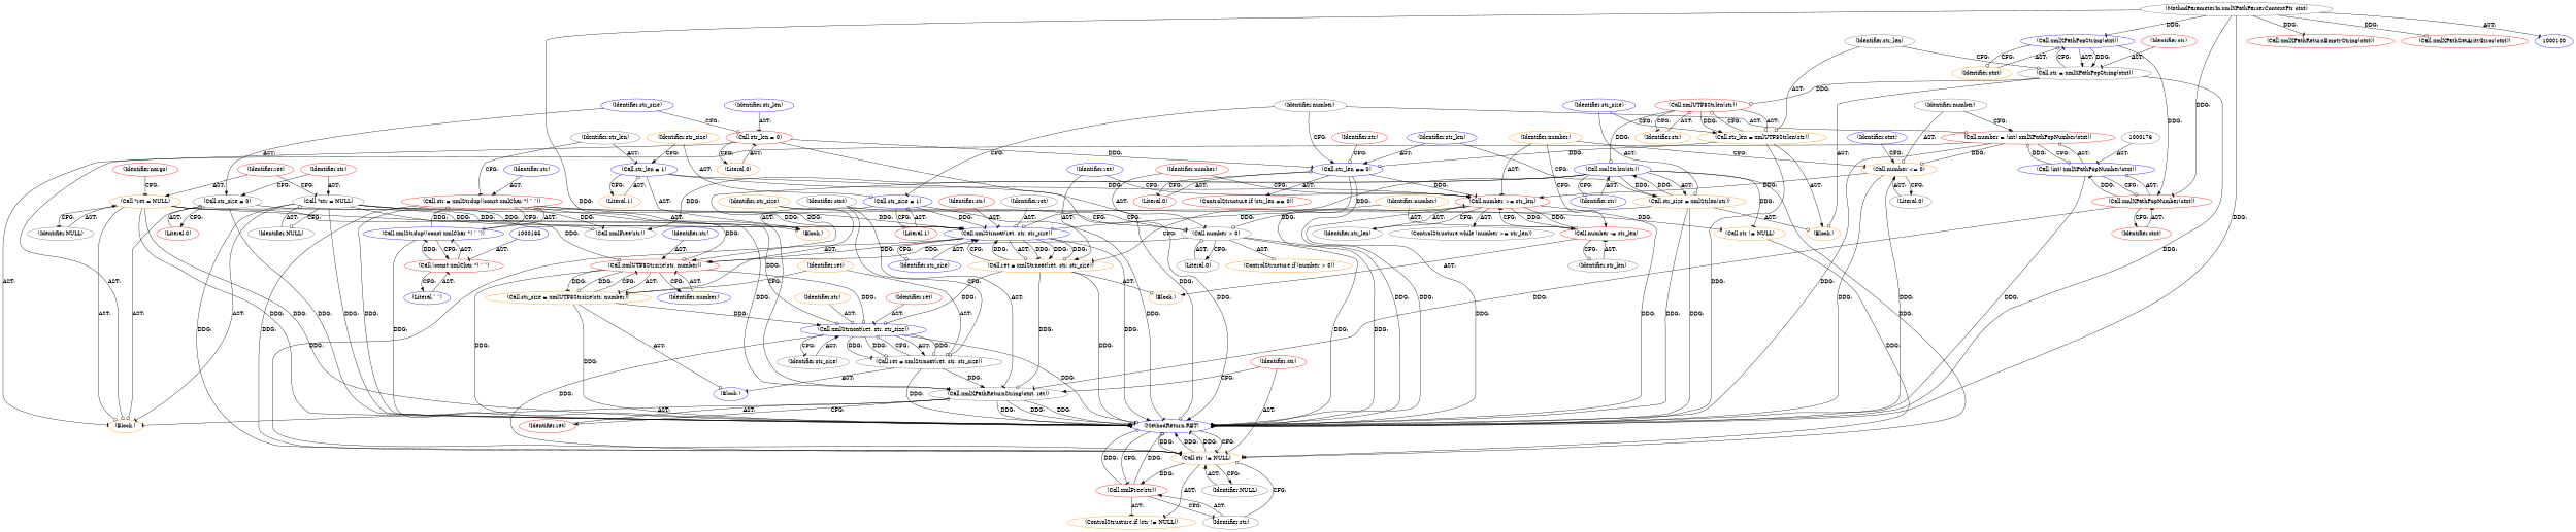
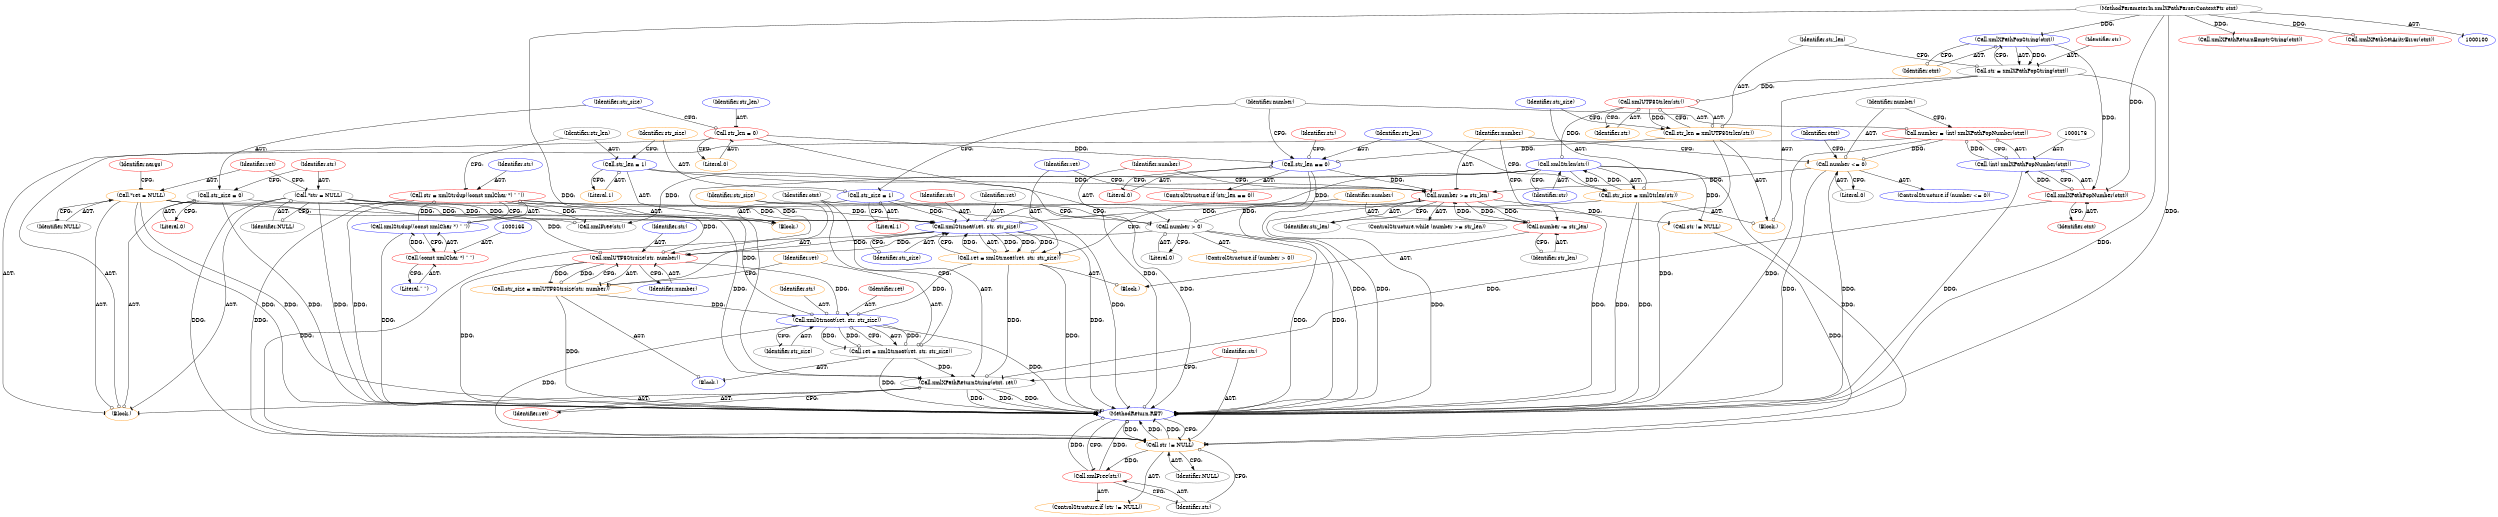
  digraph {
    node [color=red]
    edge [arrowhead=odot]
    n1 [color=blue label="(Call,xmlStrncat(ret, str, str_size))"]
    n2 [color=gray40 label="(Call,ret = xmlStrncat(ret, str, str_size))"]
    n3 [color=darkorange label="(Call,str != NULL)"]
    n4 [color=blue label="(MethodReturn,RET)"]
    n5 [color=gray40 label="(Identifier,str_size)"]
    n6 [color=gray40 label="(Call,xmlXPathReturnString(ctxt, ret))"]
    n7 [color=blue label="(Block,)"]
    n8 [label="(Call,xmlFree(str))"]
    n9 [color=gray40 label="(Identifier,NULL)"]
    n10 [color=darkorange label="(ControlStructure,if (str != NULL))"]
    n11 [color=darkorange label="(Call,ret = xmlStrncat(ret, str, str_size))"]
    n12 [color=blue label="(Call,xmlStrncat(ret, str, str_size))"]
    n13 [color=darkorange label="(Block,)"]
    n14 [label="(Call,xmlUTF8Strsize(str, number))"]
    n15 [color=blue label="(Identifier,str_size)"]
    n16 [color=darkorange label="(Block,)"]
    n17 [label="(Identifier,ret)"]
    n18 [color=darkorange label="(Call,str_size = xmlUTF8Strsize(str, number))"]
    n19 [color=blue label="(Identifier,number)"]
    n20 [color=darkorange label="(Call,*ret = NULL)"]
    n21 [color=gray40 label="(Identifier,NULL)"]
    n22 [color=gray40 label="(Call,*str = NULL)"]
    n23 [color=darkorange label="(Call,str != NULL)"]
    n24 [color=gray40 label="(Call,xmlFree(str))"]
    n25 [color=gray40 label="(Identifier,NULL)"]
    n26 [color=blue label="(Call,xmlStrlen(str))"]
    n27 [color=darkorange label="(Call,str_size = xmlStrlen(str))"]
    n28 [color=blue label="(Identifier,str)"]
    n29 [color=darkorange label="(Block,)"]
    n30 [label="(Call,xmlUTF8Strlen(str))"]
    n31 [color=darkorange label="(Call,str_len = xmlUTF8Strlen(str))"]
    n32 [color=darkorange label="(Identifier,str)"]
    n33 [color=blue label="(Call,str_len == 0)"]
    n34 [color=gray40 label="(Call,str = xmlXPathPopString(ctxt))"]
    n35 [color=blue label="(Call,xmlXPathPopString(ctxt))"]
    n36 [label="(Call,xmlXPathPopNumber(ctxt))"]
    n37 [color=darkorange label="(Identifier,ctxt)"]
    n38 [color=blue label="(Call,(int) xmlXPathPopNumber(ctxt))"]
    n39 [label="(Identifier,ctxt)"]
    n40 [color=gray40 label="(MethodParameterIn,xmlXPathParserContextPtr ctxt)"]
    n41 [label="(Call,xmlXPathReturnEmptyString(ctxt))"]
    n42 [label="(Call,xmlXPathSetArityError(ctxt))"]
    1000100 [color=blue]
    n44 [label="(Call,str = xmlStrdup((const xmlChar *) \" \"))"]
    n45 [color=blue label="(Call,xmlStrdup((const xmlChar *) \" \"))"]
    n46 [color=darkorange label="(Block,)"]
    n47 [label="(Call,(const xmlChar *) \" \")"]
    n48 [color=blue label="(Literal,\" \")"]
    n49 [color=blue label="(Call,str_size = 1)"]
    n50 [label="(Literal,1)"]
    n51 [color=gray40 label="(Call,str_size = 0)"]
    n52 [label="(Literal,0)"]
    n53 [color=gray40 label="(Call,number > 0)"]
    n54 [color=gray40 label="(Literal,0)"]
    n55 [color=darkorange label="(ControlStructure,if (number > 0))"]
    n56 [label="(Call,number >= str_len)"]
    n57 [label="(Call,number -= str_len)"]
    n58 [color=gray40 label="(Identifier,str_len)"]
    n59 [color=gray40 label="(ControlStructure,while (number >= str_len))"]
    n60 [color=gray40 label="(Identifier,str_len)"]
    n61 [color=darkorange label="(Call,number <= 0)"]
    n62 [color=gray40 label="(Literal,0)"]
+   n63 [color=blue label="(ControlStructure,if (number <= 0))"]
    n64 [label="(Call,number = (int) xmlXPathPopNumber(ctxt))"]
    n65 [color=blue label="(Call,str_len = 1)"]
    n66 [color=darkorange label="(Literal,1)"]
    n67 [label="(Literal,0)"]
    n68 [label="(ControlStructure,if (str_len == 0))"]
    n69 [label="(Call,str_len = 0)"]
    n70 [color=darkorange label="(Literal,0)"]
    n71 [color=gray40 label="(Identifier,str)"]
    n72 [color=darkorange label="(Identifier,number)"]
    n73 [color=darkorange label="(Identifier,str)"]
    n74 [label="(Identifier,str)"]
    n75 [color=gray40 label="(Identifier,number)"]
    n76 [label="(Identifier,ret)"]
    n77 [color=blue label="(Identifier,str_size)"]
    n78 [label="(Identifier,str)"]
    n79 [label="(Identifier,ret)"]
    n80 [label="(Identifier,str)"]
    n81 [label="(Identifier,nargs)"]
    n82 [color=blue label="(Identifier,ctxt)"]
    n83 [color=darkorange label="(Identifier,str_size)"]
    n84 [color=gray40 label="(Identifier,number)"]
    n85 [color=blue label="(Identifier,ret)"]
    n86 [color=darkorange label="(Identifier,ret)"]
    n87 [label="(Identifier,number)"]
    n88 [color=blue label="(Identifier,str)"]
    n89 [color=blue label="(Identifier,str)"]
    n90 [label="(Identifier,str)"]
    n91 [color=gray40 label="(Identifier,str_len)"]
    n92 [color=blue label="(Identifier,str_len)"]
    n93 [color=gray40 label="(Identifier,ret)"]
    n94 [color=darkorange label="(Identifier,number)"]
    n95 [label="(Identifier,str)"]
    n96 [color=gray40 label="(Identifier,ctxt)"]
    n97 [color=blue label="(Identifier,str_len)"]
    n98 [color=darkorange label="(Identifier,str_size)"]
    n99 [color=gray40 label="(Identifier,str_len)"]
    n100 [color=blue label="(Identifier,str_size)"]
    1000165 [color=blue]
    1000176 [color=gray40]
    n1 -> n2 [arrowhead=normal label="AST: "]
    n1 -> n2 [label="DDG: "]
    n1 -> n2 [arrowhead=tee label="DDG: "]
    n1 -> n2 [label="DDG: "]
    n1 -> n3 [arrowhead=tee label="DDG: "]
    n1 -> n4 [label="DDG: "]
    n1 -> n5 [arrowhead=tee label="CFG: "]
    n2 -> n1 [label="CFG: "]
    n2 -> n4 [arrowhead=normal label="DDG: "]
    n2 -> n6 [arrowhead=normal label="DDG: "]
    n2 -> n7 [arrowhead=tee label="AST: "]
    n3 -> n4 [label="DDG: "]
    n3 -> n4 [arrowhead=normal label="DDG: "]
    n3 -> n4 [arrowhead=tee label="DDG: "]
    n3 -> n8 [arrowhead=normal label="DDG: "]
    n3 -> n9 [arrowhead=normal label="CFG: "]
    n3 -> n10 [arrowhead=tee label="AST: "]
    n4 -> n3 [arrowhead=tee label="CFG: "]
    n4 -> n8 [arrowhead=tee label="CFG: "]
    n5 -> n1 [arrowhead=normal label="AST: "]
    n6 -> n4 [label="DDG: "]
    n6 -> n4 [arrowhead=normal label="DDG: "]
    n6 -> n4 [label="DDG: "]
    n6 -> n16 [arrowhead=tee label="AST: "]
    n6 -> n17 [arrowhead=normal label="CFG: "]
    n8 -> n4 [label="DDG: "]
    n8 -> n4 [label="DDG: "]
    n8 -> n10 [arrowhead=tee label="AST: "]
    n8 -> n71 [arrowhead=tee label="CFG: "]
    n9 -> n3 [arrowhead=normal label="AST: "]
    n11 -> n1 [label="DDG: "]
    n11 -> n4 [arrowhead=tee label="DDG: "]
    n11 -> n6 [label="DDG: "]
    n11 -> n12 [arrowhead=normal label="CFG: "]
    n11 -> n12 [arrowhead=normal label="DDG: "]
    n11 -> n13 [label="AST: "]
    n12 -> n3 [arrowhead=tee label="DDG: "]
    n12 -> n4 [arrowhead=normal label="DDG: "]
    n12 -> n11 [label="AST: "]
    n12 -> n11 [arrowhead=tee label="DDG: "]
    n12 -> n11 [arrowhead=normal label="DDG: "]
    n12 -> n11 [label="DDG: "]
    n12 -> n14 [arrowhead=normal label="DDG: "]
    n12 -> n15 [label="CFG: "]
    n14 -> n1 [label="DDG: "]
    n14 -> n4 [label="DDG: "]
    n14 -> n18 [arrowhead=tee label="AST: "]
    n14 -> n18 [arrowhead=tee label="DDG: "]
    n14 -> n18 [label="DDG: "]
    n14 -> n19 [arrowhead=normal label="CFG: "]
    n15 -> n12 [arrowhead=normal label="AST: "]
    n17 -> n6 [label="AST: "]
    n18 -> n1 [arrowhead=normal label="DDG: "]
    n18 -> n4 [arrowhead=tee label="DDG: "]
    n18 -> n7 [label="AST: "]
    n18 -> n14 [arrowhead=tee label="CFG: "]
    n19 -> n14 [arrowhead=tee label="AST: "]
    n20 -> n1 [label="DDG: "]
    n20 -> n4 [arrowhead=tee label="DDG: "]
    n20 -> n4 [arrowhead=normal label="DDG: "]
    n20 -> n6 [arrowhead=normal label="DDG: "]
    n20 -> n12 [label="DDG: "]
    n20 -> n16 [label="AST: "]
    n20 -> n21 [arrowhead=tee label="CFG: "]
    n21 -> n20 [arrowhead=normal label="AST: "]
    n22 -> n3 [label="DDG: "]
    n22 -> n4 [label="DDG: "]
    n22 -> n12 [label="DDG: "]
    n22 -> n14 [label="DDG: "]
    n22 -> n16 [arrowhead=tee label="AST: "]
    n22 -> n23 [arrowhead=tee label="DDG: "]
    n22 -> n24 [label="DDG: "]
    n22 -> n25 [label="CFG: "]
    n23 -> n3 [arrowhead=tee label="DDG: "]
    n25 -> n22 [label="AST: "]
    n26 -> n3 [arrowhead=normal label="DDG: "]
    n26 -> n12 [label="DDG: "]
    n26 -> n14 [arrowhead=normal label="DDG: "]
    n26 -> n23 [arrowhead=tee label="DDG: "]
    n26 -> n24 [arrowhead=normal label="DDG: "]
    n26 -> n27 [arrowhead=normal label="AST: "]
    n26 -> n27 [label="DDG: "]
    n26 -> n28 [label="CFG: "]
    n27 -> n4 [arrowhead=normal label="DDG: "]
    n27 -> n4 [arrowhead=tee label="DDG: "]
    n27 -> n12 [label="DDG: "]
    n27 -> n26 [arrowhead=normal label="DDG: "]
    n27 -> n29 [label="AST: "]
    n28 -> n26 [arrowhead=normal label="AST: "]
    n30 -> n26 [label="DDG: "]
    n30 -> n31 [label="AST: "]
    n30 -> n31 [arrowhead=normal label="DDG: "]
    n30 -> n32 [arrowhead=tee label="CFG: "]
    n31 -> n4 [label="DDG: "]
    n31 -> n29 [arrowhead=normal label="AST: "]
    n31 -> n30 [label="CFG: "]
    n31 -> n33 [label="DDG: "]
    n32 -> n30 [label="AST: "]
    n33 -> n4 [arrowhead=tee label="DDG: "]
    n33 -> n4 [label="DDG: "]
    n33 -> n56 [arrowhead=tee label="DDG: "]
    n33 -> n67 [arrowhead=tee label="CFG: "]
    n33 -> n68 [arrowhead=normal label="AST: "]
    n34 -> n4 [label="DDG: "]
    n34 -> n29 [label="AST: "]
    n34 -> n30 [label="DDG: "]
    n34 -> n35 [arrowhead=tee label="CFG: "]
    n35 -> n34 [arrowhead=normal label="AST: "]
    n35 -> n34 [arrowhead=normal label="DDG: "]
    n35 -> n36 [arrowhead=normal label="DDG: "]
    n35 -> n37 [label="CFG: "]
    n36 -> n6 [arrowhead=tee label="DDG: "]
    n36 -> n38 [label="AST: "]
    n36 -> n38 [arrowhead=tee label="DDG: "]
    n36 -> n39 [arrowhead=normal label="CFG: "]
    n37 -> n35 [label="AST: "]
    n38 -> n4 [arrowhead=tee label="DDG: "]
    n38 -> n36 [label="CFG: "]
    n38 -> n64 [label="AST: "]
    n38 -> n64 [label="DDG: "]
    n39 -> n36 [arrowhead=tee label="AST: "]
    n40 -> n4 [arrowhead=tee label="DDG: "]
    n40 -> n6 [arrowhead=tee label="DDG: "]
    n40 -> n35 [arrowhead=tee label="DDG: "]
    n40 -> n36 [arrowhead=tee label="DDG: "]
    n40 -> n41 [arrowhead=tee label="DDG: "]
    n40 -> n42 [label="DDG: "]
    n40 -> 1000100 [arrowhead=tee label="AST: "]
    n44 -> n3 [arrowhead=tee label="DDG: "]
    n44 -> n4 [label="DDG: "]
    n44 -> n12 [arrowhead=normal label="DDG: "]
    n44 -> n14 [label="DDG: "]
    n44 -> n24 [arrowhead=tee label="DDG: "]
    n44 -> n45 [label="CFG: "]
    n44 -> n46 [label="AST: "]
    n45 -> n4 [arrowhead=tee label="DDG: "]
    n45 -> n44 [label="AST: "]
    n45 -> n44 [label="DDG: "]
    n45 -> n47 [arrowhead=normal label="CFG: "]
    n47 -> n45 [arrowhead=tee label="AST: "]
    n47 -> n45 [arrowhead=tee label="DDG: "]
    n47 -> n48 [arrowhead=normal label="CFG: "]
    n48 -> n47 [arrowhead=tee label="AST: "]
    n49 -> n4 [arrowhead=tee label="DDG: "]
    n49 -> n12 [arrowhead=tee label="DDG: "]
    n49 -> n46 [arrowhead=normal label="AST: "]
    n49 -> n50 [label="CFG: "]
    n50 -> n49 [label="AST: "]
    n51 -> n4 [label="DDG: "]
    n51 -> n12 [arrowhead=normal label="DDG: "]
    n51 -> n16 [label="AST: "]
    n51 -> n52 [arrowhead=normal label="CFG: "]
    n52 -> n51 [label="AST: "]
    n53 -> n4 [arrowhead=tee label="DDG: "]
    n53 -> n4 [arrowhead=tee label="DDG: "]
    n53 -> n14 [label="DDG: "]
    n53 -> n54 [arrowhead=normal label="CFG: "]
    n53 -> n55 [label="AST: "]
    n54 -> n53 [label="AST: "]
    n56 -> n4 [arrowhead=tee label="DDG: "]
    n56 -> n4 [arrowhead=tee label="DDG: "]
    n56 -> n53 [label="DDG: "]
    n56 -> n57 [arrowhead=normal label="DDG: "]
    n56 -> n57 [label="DDG: "]
    n56 -> n58 [arrowhead=normal label="CFG: "]
    n56 -> n59 [arrowhead=normal label="AST: "]
    n57 -> n13 [arrowhead=normal label="AST: "]
-   n57 -> n56 [arrowhead=tee label="CFG: "]
+   n57 -> n56 [arrowhead=tee label="DDG: "]
    n57 -> n60 [label="CFG: "]
    n58 -> n56 [arrowhead=tee label="AST: "]
    n60 -> n57 [arrowhead=tee label="AST: "]
    n61 -> n4 [arrowhead=tee label="DDG: "]
    n61 -> n4 [arrowhead=tee label="DDG: "]
    n61 -> n56 [arrowhead=normal label="DDG: "]
    n61 -> n62 [arrowhead=normal label="CFG: "]
+   n61 -> n63 [arrowhead=normal label="AST: "]
    n62 -> n61 [arrowhead=normal label="AST: "]
    n64 -> n4 [label="DDG: "]
    n64 -> n16 [label="AST: "]
    n64 -> n38 [label="CFG: "]
    n64 -> n61 [label="DDG: "]
    n65 -> n4 [arrowhead=normal label="DDG: "]
    n65 -> n46 [arrowhead=normal label="AST: "]
    n65 -> n56 [arrowhead=normal label="DDG: "]
    n65 -> n66 [arrowhead=normal label="CFG: "]
    n66 -> n65 [label="AST: "]
    n67 -> n33 [label="AST: "]
    n69 -> n4 [label="DDG: "]
    n69 -> n16 [arrowhead=tee label="AST: "]
    n69 -> n33 [arrowhead=tee label="DDG: "]
    n69 -> n70 [arrowhead=normal label="CFG: "]
    n70 -> n69 [arrowhead=tee label="AST: "]
    n71 -> n3 [label="CFG: "]
    n71 -> n8 [arrowhead=normal label="AST: "]
    n72 -> n56 [arrowhead=tee label="AST: "]
    n72 -> n57 [arrowhead=normal label="CFG: "]
    n72 -> n61 [arrowhead=tee label="CFG: "]
    n73 -> n1 [label="AST: "]
    n74 -> n12 [arrowhead=tee label="AST: "]
    n75 -> n61 [label="AST: "]
    n75 -> n64 [arrowhead=normal label="CFG: "]
    n76 -> n20 [arrowhead=normal label="AST: "]
    n76 -> n22 [arrowhead=tee label="CFG: "]
    n77 -> n27 [label="AST: "]
    n77 -> n31 [arrowhead=normal label="CFG: "]
    n78 -> n34 [arrowhead=tee label="AST: "]
    n79 -> n1 [arrowhead=tee label="AST: "]
    n80 -> n3 [arrowhead=tee label="AST: "]
    n80 -> n6 [arrowhead=normal label="CFG: "]
    n81 -> n20 [arrowhead=tee label="CFG: "]
    n82 -> n61 [arrowhead=normal label="CFG: "]
    n83 -> n49 [label="AST: "]
    n83 -> n65 [arrowhead=normal label="CFG: "]
    n84 -> n33 [arrowhead=normal label="CFG: "]
    n84 -> n49 [arrowhead=tee label="CFG: "]
    n84 -> n64 [label="AST: "]
    n85 -> n11 [arrowhead=normal label="AST: "]
    n85 -> n56 [label="CFG: "]
    n86 -> n2 [label="AST: "]
    n86 -> n18 [label="CFG: "]
    n87 -> n53 [arrowhead=tee label="AST: "]
    n87 -> n56 [arrowhead=tee label="CFG: "]
    n88 -> n44 [arrowhead=normal label="AST: "]
    n89 -> n14 [arrowhead=normal label="AST: "]
    n90 -> n22 [arrowhead=normal label="AST: "]
    n90 -> n51 [arrowhead=normal label="CFG: "]
    n91 -> n31 [label="AST: "]
    n91 -> n34 [label="CFG: "]
    n92 -> n69 [arrowhead=tee label="AST: "]
    n93 -> n12 [label="AST: "]
    n94 -> n11 [arrowhead=tee label="CFG: "]
    n94 -> n57 [label="AST: "]
    n95 -> n33 [label="CFG: "]
    n96 -> n2 [label="CFG: "]
    n96 -> n6 [arrowhead=tee label="AST: "]
    n96 -> n53 [label="CFG: "]
    n97 -> n27 [arrowhead=normal label="CFG: "]
    n97 -> n33 [arrowhead=normal label="AST: "]
    n98 -> n18 [arrowhead=tee label="AST: "]
    n98 -> n53 [arrowhead=tee label="CFG: "]
    n99 -> n44 [arrowhead=tee label="CFG: "]
    n99 -> n65 [arrowhead=tee label="AST: "]
    n100 -> n51 [arrowhead=normal label="AST: "]
    n100 -> n69 [label="CFG: "]
    1000165 -> n47 [arrowhead=tee label="AST: "]
    1000176 -> n38 [arrowhead=tee label="AST: "]
  }
